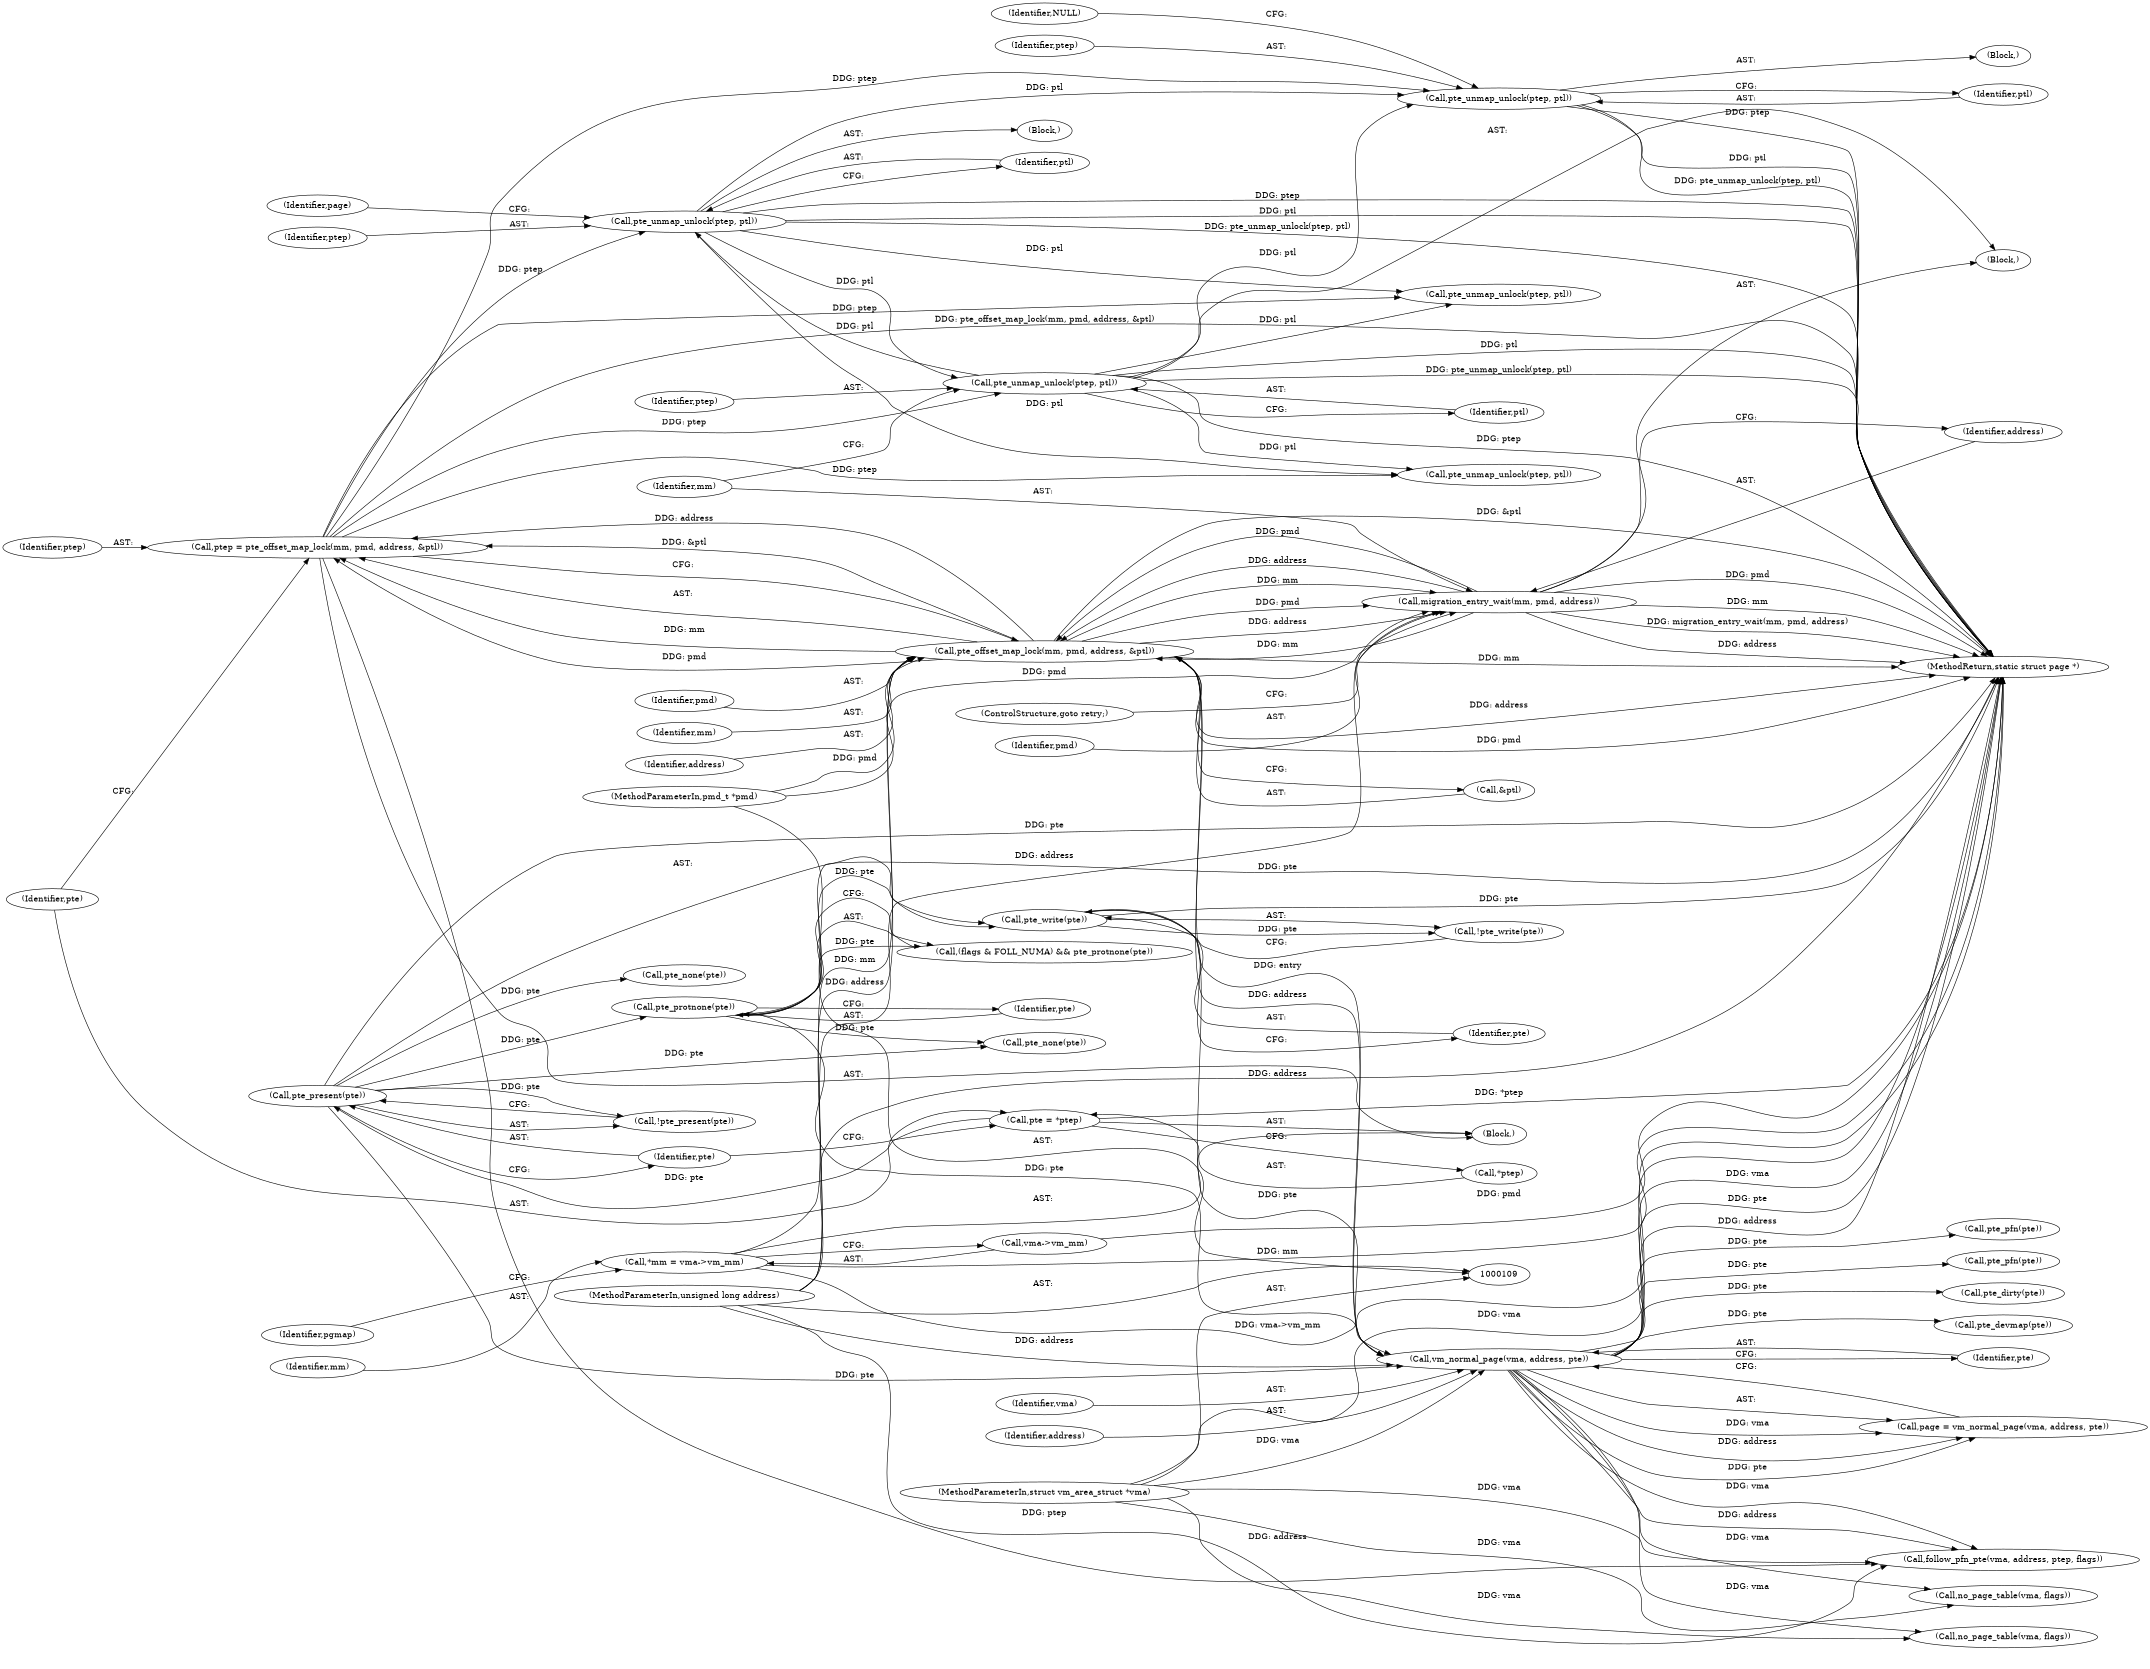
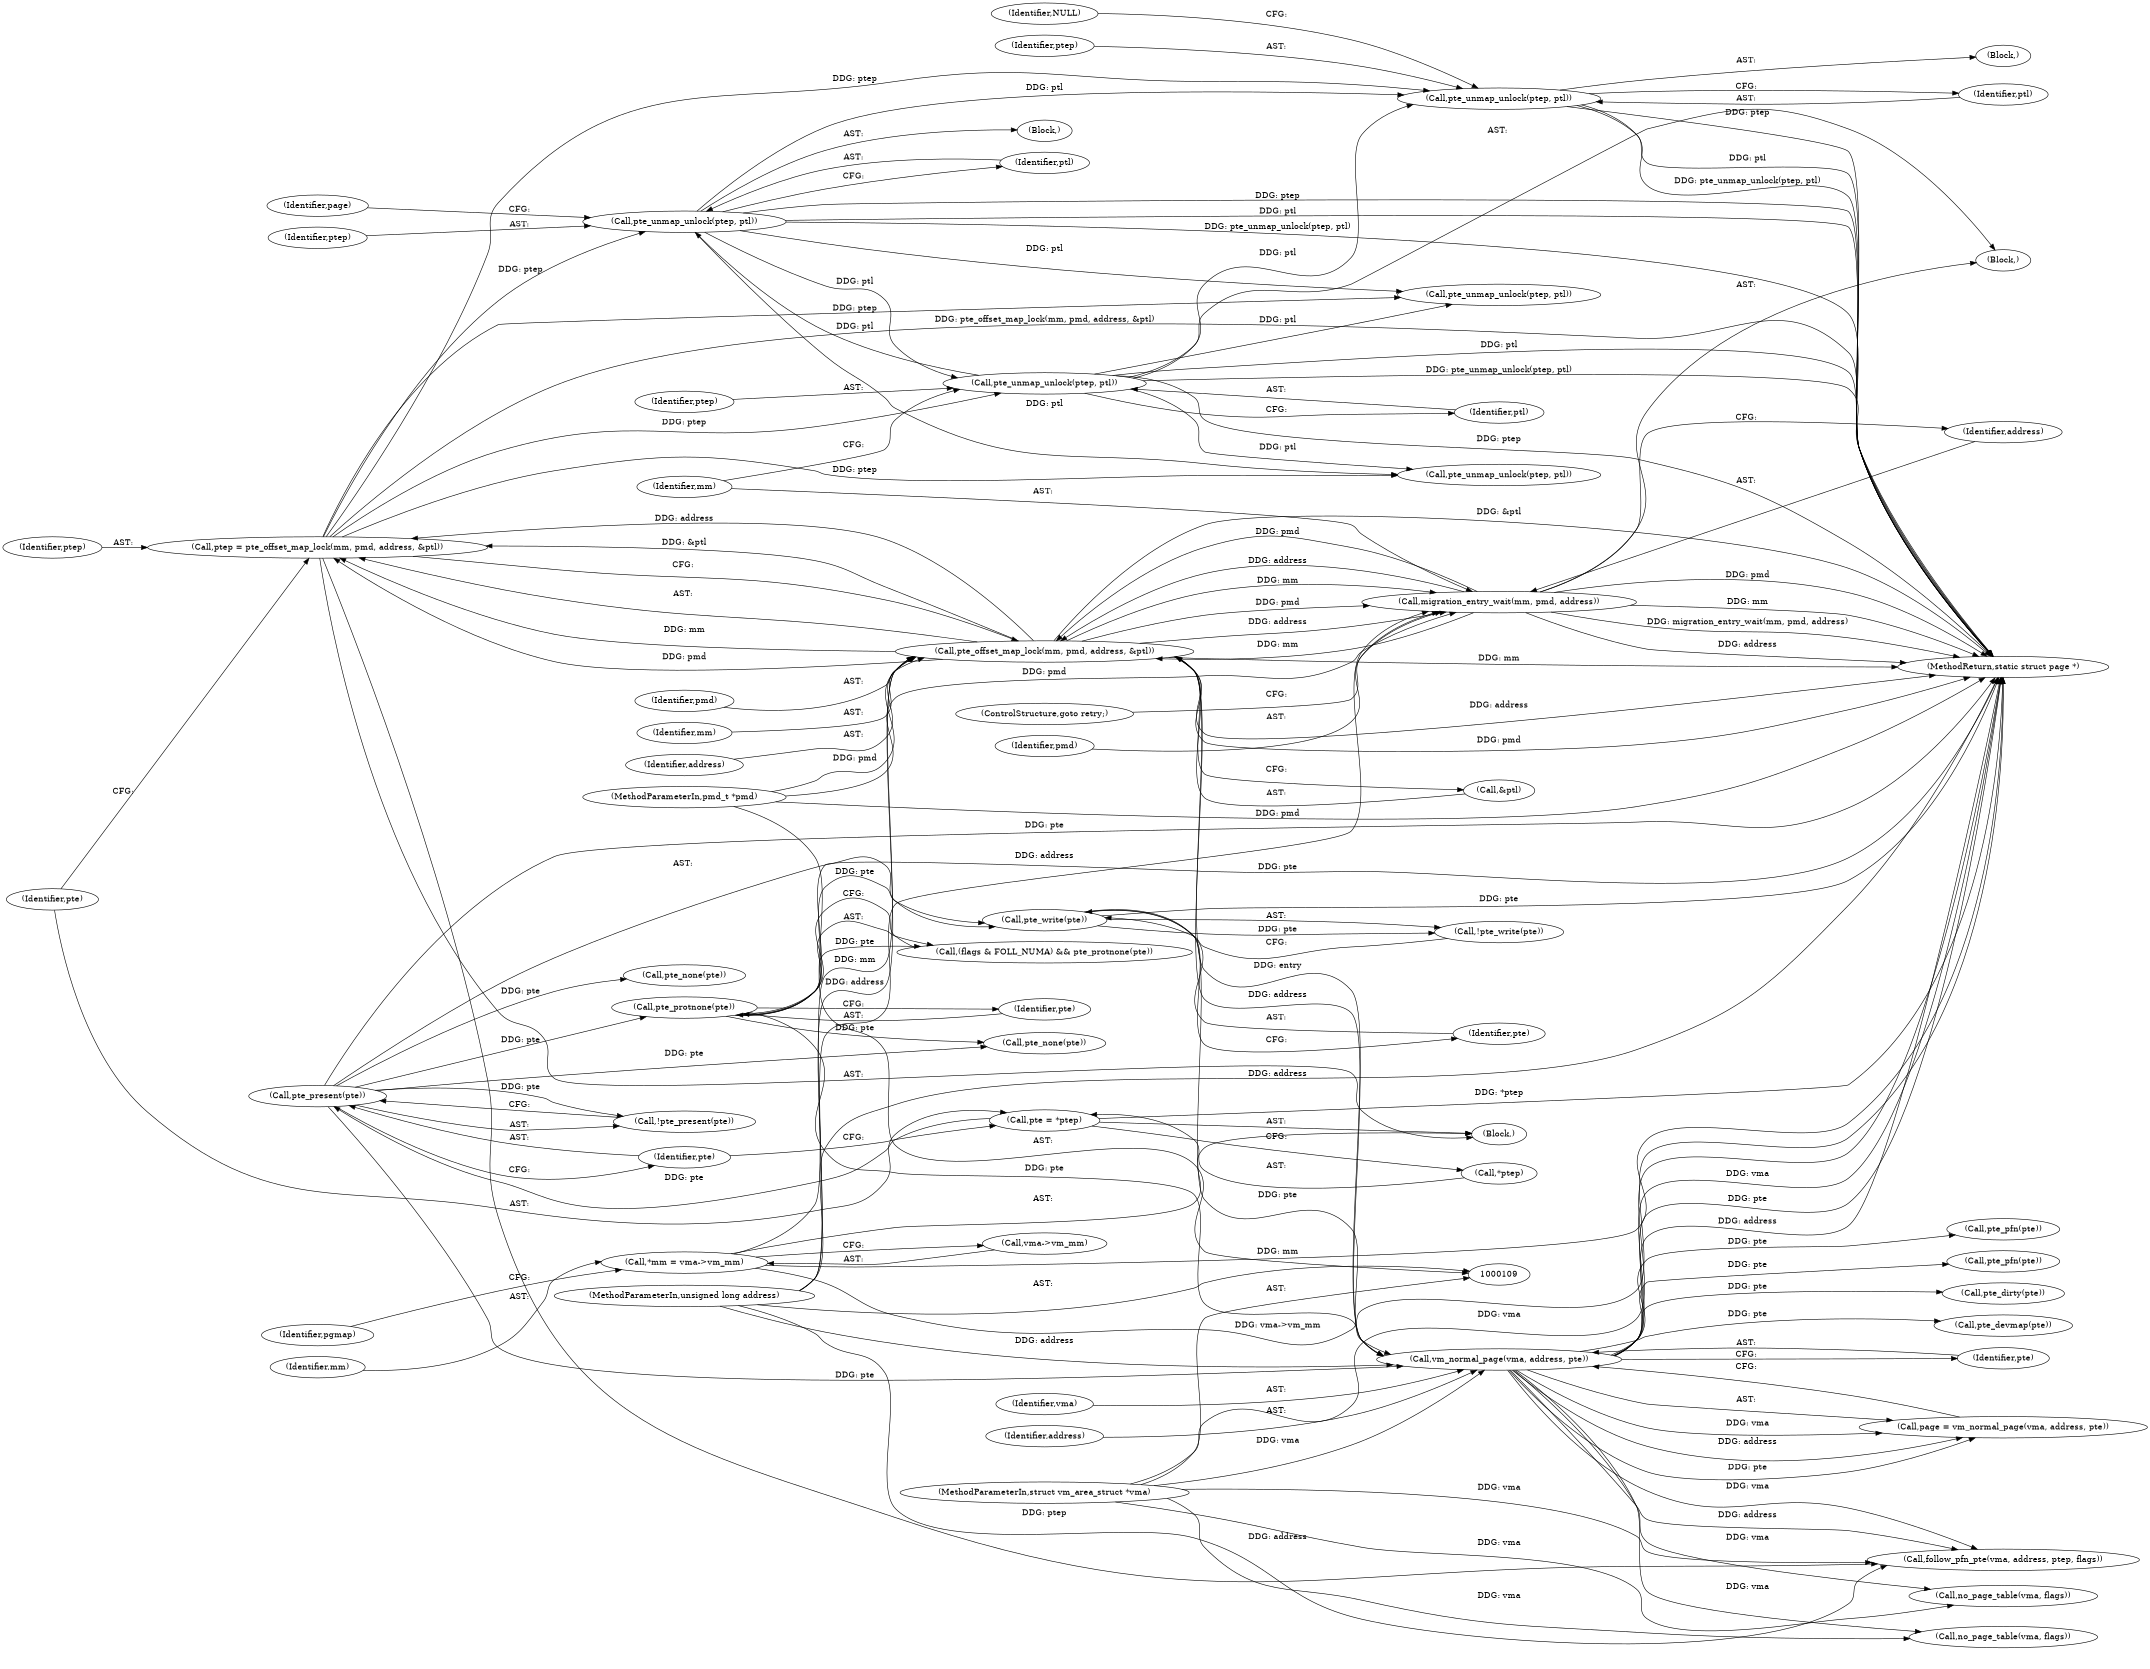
  digraph {
    rankdir=LR
    n1 [label="(Call,pte_unmap_unlock(ptep, ptl))"]
    n2 [label="(Identifier,ptl)"]
    n3 [label="(Block,)"]
    n4 [label="(MethodReturn,static struct page *)"]
    n5 [label="(Call,ptep = pte_offset_map_lock(mm, pmd, address, &ptl))"]
    n6 [label="(Call,pte_offset_map_lock(mm, pmd, address, &ptl))"]
    n7 [label="(Call,pte_unmap_unlock(ptep, ptl))"]
    n8 [label="(Call,pte_unmap_unlock(ptep, ptl))"]
    n9 [label="(Block,)"]
    n10 [label="(Call,pte_unmap_unlock(ptep, ptl))"]
    n11 [label="(Call,follow_pfn_pte(vma, address, ptep, flags))"]
    n12 [label="(Call,pte_unmap_unlock(ptep, ptl))"]
    n13 [label="(Call,migration_entry_wait(mm, pmd, address))"]
    n14 [label="(Call,vm_normal_page(vma, address, pte))"]
    n15 [label="(Call,&ptl)"]
    n16 [label="(Block,)"]
    n17 [label="(Identifier,ptl)"]
    n18 [label="(Block,)"]
    n19 [label="(Identifier,ptl)"]
    n20 [label="(Identifier,address)"]
    n21 [label="(Call,no_page_table(vma, flags))"]
    n22 [label="(Identifier,pte)"]
    n23 [label="(Call,page = vm_normal_page(vma, address, pte))"]
    n24 [label="(Call,pte_pfn(pte))"]
    n25 [label="(Call,no_page_table(vma, flags))"]
    n26 [label="(Call,pte_pfn(pte))"]
    n27 [label="(Call,pte_dirty(pte))"]
    n28 [label="(Call,pte_devmap(pte))"]
    n29 [label="(Call,*mm = vma->vm_mm)"]
    n30 [label="(Call,vma->vm_mm)"]
    n31 [label="(MethodParameterIn,pmd_t *pmd)"]
    1000109
    n33 [label="(MethodParameterIn,unsigned long address)"]
    n34 [label="(MethodParameterIn,struct vm_area_struct *vma)"]
    n35 [label="(Call,pte_write(pte))"]
    n36 [label="(Identifier,pte)"]
    n37 [label="(Call,!pte_write(pte))"]
    n38 [label="(Call,pte_protnone(pte))"]
    n39 [label="(Call,pte_none(pte))"]
    n40 [label="(Identifier,pte)"]
    n41 [label="(Call,(flags & FOLL_NUMA) && pte_protnone(pte))"]
    n42 [label="(Call,pte_present(pte))"]
    n43 [label="(Call,!pte_present(pte))"]
    n44 [label="(Call,pte_none(pte))"]
    n45 [label="(Identifier,pte)"]
    n46 [label="(Call,pte = *ptep)"]
    n47 [label="(Call,*ptep)"]
    n48 [label="(Identifier,NULL)"]
    n49 [label="(ControlStructure,goto retry;)"]
    n50 [label="(Identifier,mm)"]
    n51 [label="(Identifier,mm)"]
    n52 [label="(Identifier,pmd)"]
    n53 [label="(Identifier,ptep)"]
    n54 [label="(Identifier,address)"]
    n55 [label="(Identifier,ptep)"]
    n56 [label="(Identifier,pgmap)"]
    n57 [label="(Identifier,address)"]
    n58 [label="(Identifier,page)"]
    n59 [label="(Identifier,vma)"]
    n60 [label="(Identifier,mm)"]
    n61 [label="(Identifier,ptep)"]
    n62 [label="(Identifier,pte)"]
    n63 [label="(Identifier,pmd)"]
    n64 [label="(Identifier,ptep)"]
    n1 -> n2 [label="CFG: "]
    n1 -> n3 [label="AST: "]
    n1 -> n4 [label="DDG: ptep"]
    n1 -> n4 [label="DDG: ptl"]
    n1 -> n4 [label="DDG: pte_unmap_unlock(ptep, ptl)"]
    n2 -> n1 [label="AST: "]
    n5 -> n1 [label="DDG: ptep"]
    n5 -> n4 [label="DDG: pte_offset_map_lock(mm, pmd, address, &ptl)"]
    n5 -> n6 [label="CFG: "]
    n5 -> n7 [label="DDG: ptep"]
    n5 -> n8 [label="DDG: ptep"]
    n5 -> n9 [label="AST: "]
    n5 -> n10 [label="DDG: ptep"]
    n5 -> n11 [label="DDG: ptep"]
    n5 -> n12 [label="DDG: ptep"]
    n6 -> n4 [label="DDG: mm"]
    n6 -> n4 [label="DDG: address"]
    n6 -> n4 [label="DDG: pmd"]
    n6 -> n4 [label="DDG: &ptl"]
    n6 -> n5 [label="AST: "]
    n6 -> n5 [label="DDG: mm"]
    n6 -> n5 [label="DDG: pmd"]
    n6 -> n5 [label="DDG: address"]
    n6 -> n5 [label="DDG: &ptl"]
    n6 -> n13 [label="DDG: mm"]
    n6 -> n13 [label="DDG: pmd"]
    n6 -> n13 [label="DDG: address"]
    n6 -> n14 [label="DDG: address"]
    n6 -> n15 [label="CFG: "]
    n7 -> n1 [label="DDG: ptl"]
    n7 -> n4 [label="DDG: ptep"]
    n7 -> n4 [label="DDG: ptl"]
    n7 -> n4 [label="DDG: pte_unmap_unlock(ptep, ptl)"]
    n7 -> n8 [label="DDG: ptl"]
    n7 -> n10 [label="DDG: ptl"]
    n7 -> n12 [label="DDG: ptl"]
    n7 -> n16 [label="AST: "]
    n7 -> n17 [label="CFG: "]
    n8 -> n1 [label="DDG: ptl"]
    n8 -> n4 [label="DDG: ptep"]
    n8 -> n4 [label="DDG: ptl"]
    n8 -> n4 [label="DDG: pte_unmap_unlock(ptep, ptl)"]
    n8 -> n7 [label="DDG: ptl"]
    n8 -> n10 [label="DDG: ptl"]
    n8 -> n12 [label="DDG: ptl"]
    n8 -> n18 [label="AST: "]
    n8 -> n19 [label="CFG: "]
    n13 -> n4 [label="DDG: pmd"]
    n13 -> n4 [label="DDG: mm"]
    n13 -> n4 [label="DDG: migration_entry_wait(mm, pmd, address)"]
    n13 -> n4 [label="DDG: address"]
    n13 -> n6 [label="DDG: mm"]
    n13 -> n6 [label="DDG: pmd"]
    n13 -> n6 [label="DDG: address"]
    n13 -> n18 [label="AST: "]
    n13 -> n20 [label="CFG: "]
    n14 -> n4 [label="DDG: vma"]
    n14 -> n4 [label="DDG: pte"]
    n14 -> n4 [label="DDG: address"]
    n14 -> n6 [label="DDG: entry"]
    n14 -> n11 [label="DDG: vma"]
    n14 -> n11 [label="DDG: address"]
    n14 -> n21 [label="DDG: vma"]
    n14 -> n22 [label="CFG: "]
    n14 -> n23 [label="AST: "]
    n14 -> n23 [label="DDG: vma"]
    n14 -> n23 [label="DDG: address"]
    n14 -> n23 [label="DDG: pte"]
    n14 -> n24 [label="DDG: pte"]
    n14 -> n25 [label="DDG: vma"]
    n14 -> n26 [label="DDG: pte"]
    n14 -> n27 [label="DDG: pte"]
    n14 -> n28 [label="DDG: pte"]
    n15 -> n6 [label="AST: "]
    n17 -> n7 [label="AST: "]
    n19 -> n8 [label="AST: "]
    n20 -> n13 [label="AST: "]
    n22 -> n14 [label="AST: "]
    n23 -> n14 [label="CFG: "]
    n29 -> n4 [label="DDG: mm"]
    n29 -> n4 [label="DDG: vma->vm_mm"]
    n29 -> n6 [label="DDG: mm"]
    n29 -> n9 [label="AST: "]
    n29 -> n30 [label="CFG: "]
    n30 -> n29 [label="AST: "]
-   n30 -> n4 [label="DDG: pmd"]
+   n31 -> n4 [label="DDG: pmd"]
    n31 -> n6 [label="DDG: pmd"]
    n31 -> n13 [label="DDG: pmd"]
    n31 -> 1000109 [label="AST: "]
    n33 -> n4 [label="DDG: address"]
    n33 -> n6 [label="DDG: address"]
    n33 -> n11 [label="DDG: address"]
    n33 -> n13 [label="DDG: address"]
    n33 -> n14 [label="DDG: address"]
    n33 -> 1000109 [label="AST: "]
    n34 -> n4 [label="DDG: vma"]
    n34 -> n11 [label="DDG: vma"]
    n34 -> n14 [label="DDG: vma"]
    n34 -> n21 [label="DDG: vma"]
    n34 -> n25 [label="DDG: vma"]
    n34 -> 1000109 [label="AST: "]
    n35 -> n4 [label="DDG: pte"]
    n35 -> n14 [label="DDG: pte"]
    n35 -> n36 [label="CFG: "]
    n35 -> n37 [label="AST: "]
    n35 -> n37 [label="DDG: pte"]
    n36 -> n35 [label="AST: "]
    n37 -> n35 [label="CFG: "]
    n38 -> n4 [label="DDG: pte"]
    n38 -> n14 [label="DDG: pte"]
    n38 -> n35 [label="DDG: pte"]
    n38 -> n39 [label="DDG: pte"]
    n38 -> n40 [label="CFG: "]
    n38 -> n41 [label="AST: "]
    n38 -> n41 [label="DDG: pte"]
    n40 -> n38 [label="AST: "]
    n41 -> n38 [label="CFG: "]
    n42 -> n4 [label="DDG: pte"]
    n42 -> n14 [label="DDG: pte"]
    n42 -> n35 [label="AST: "]
    n42 -> n38 [label="DDG: pte"]
    n42 -> n39 [label="DDG: pte"]
    n42 -> n43 [label="AST: "]
    n42 -> n43 [label="DDG: pte"]
    n42 -> n44 [label="DDG: pte"]
    n42 -> n45 [label="CFG: "]
    n43 -> n42 [label="CFG: "]
    n45 -> n42 [label="AST: "]
    n45 -> n46 [label="CFG: "]
    n46 -> n4 [label="DDG: *ptep"]
    n46 -> n9 [label="AST: "]
    n46 -> n42 [label="DDG: pte"]
    n46 -> n47 [label="CFG: "]
    n47 -> n46 [label="AST: "]
    n48 -> n1 [label="CFG: "]
    n49 -> n13 [label="CFG: "]
    n50 -> n6 [label="AST: "]
    n51 -> n29 [label="AST: "]
    n52 -> n13 [label="AST: "]
    n53 -> n7 [label="AST: "]
    n54 -> n6 [label="AST: "]
    n55 -> n8 [label="AST: "]
    n56 -> n29 [label="CFG: "]
    n57 -> n14 [label="AST: "]
    n58 -> n7 [label="CFG: "]
    n59 -> n14 [label="AST: "]
    n60 -> n8 [label="CFG: "]
    n60 -> n13 [label="AST: "]
    n61 -> n1 [label="AST: "]
    n62 -> n5 [label="CFG: "]
    n62 -> n46 [label="AST: "]
    n63 -> n6 [label="AST: "]
    n64 -> n5 [label="AST: "]
  }
